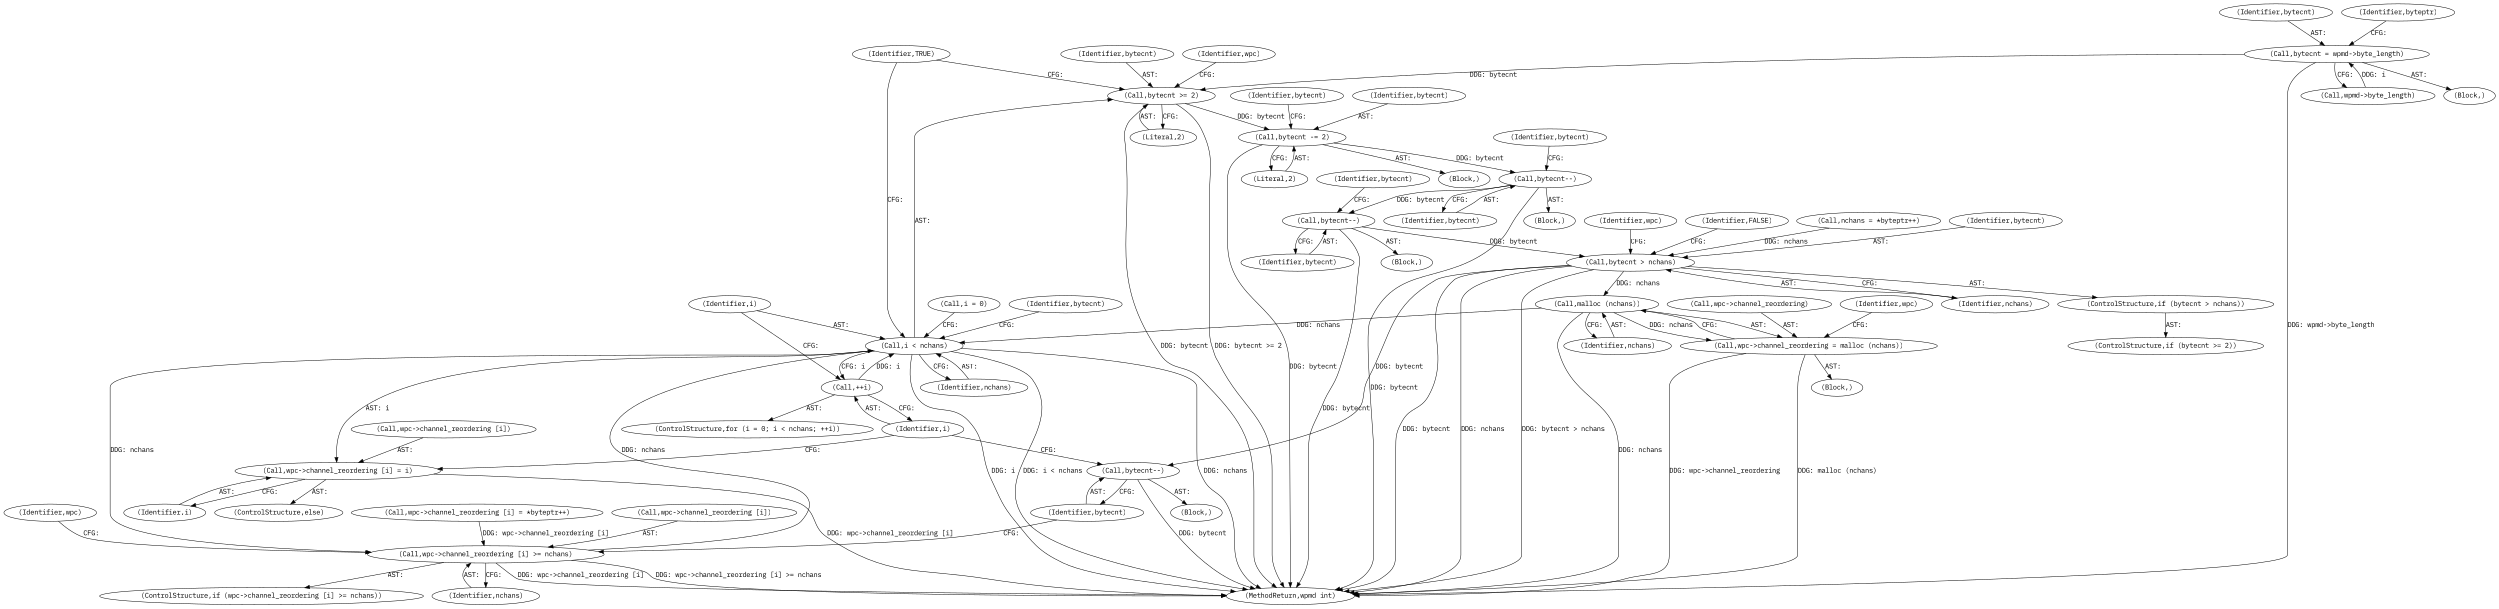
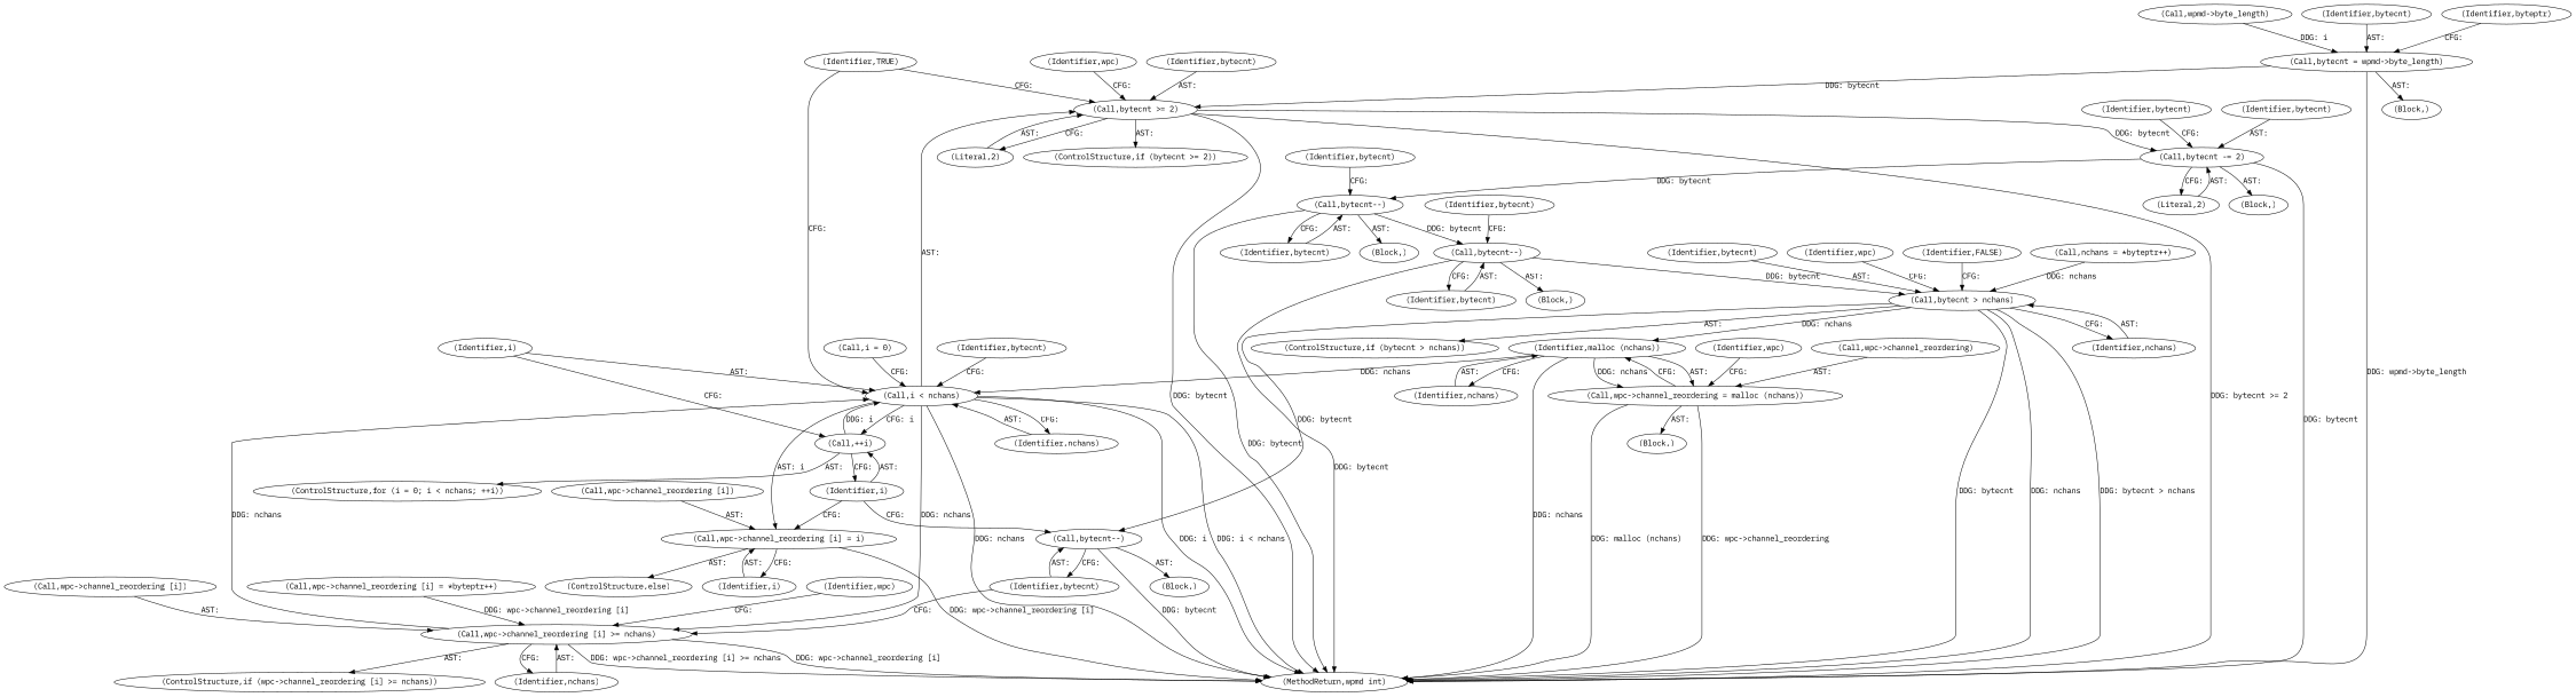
  digraph {
    fontname="IBM Plex Mono"
    node [fontname="IBM Plex Mono"]
    edge [fontname="IBM Plex Mono"]
    n1 [label="(Call,bytecnt = wpmd->byte_length)"]
    n2 [label="(Call,bytecnt >= 2)"]
    n3 [label="(Call,wpmd->byte_length)"]
    n4 [label="(MethodReturn,wpmd int)"]
    n5 [label="(Block,)"]
    n6 [label="(Call,bytecnt -= 2)"]
    n7 [label="(Literal,2)"]
    n8 [label="(ControlStructure,if (bytecnt >= 2))"]
    n9 [label="(Call,bytecnt--)"]
    n10 [label="(Block,)"]
    n11 [label="(Literal,2)"]
    n12 [label="(Call,bytecnt--)"]
    n13 [label="(Identifier,bytecnt)"]
    n14 [label="(Block,)"]
    n15 [label="(Call,bytecnt > nchans)"]
    n16 [label="(Block,)"]
    n17 [label="(Identifier,bytecnt)"]
-   n18 [label="(Call,malloc (nchans))"]
+   n18 [label="(Identifier,malloc (nchans))"]
    n19 [label="(Call,bytecnt--)"]
    n20 [label="(ControlStructure,if (bytecnt > nchans))"]
    n21 [label="(Identifier,nchans)"]
    n22 [label="(Call,wpc->channel_reordering = malloc (nchans))"]
    n23 [label="(Call,i < nchans)"]
    n24 [label="(Identifier,nchans)"]
    n25 [label="(Identifier,bytecnt)"]
    n26 [label="(Block,)"]
    n27 [label="(Block,)"]
    n28 [label="(Call,++i)"]
    n29 [label="(Call,wpc->channel_reordering [i] >= nchans)"]
    n30 [label="(Call,wpc->channel_reordering [i] = i)"]
    n31 [label="(Identifier,nchans)"]
    n32 [label="(ControlStructure,for (i = 0; i < nchans; ++i))"]
    n33 [label="(Identifier,i)"]
    n34 [label="(ControlStructure,if (wpc->channel_reordering [i] >= nchans))"]
    n35 [label="(Identifier,nchans)"]
    n36 [label="(ControlStructure,else)"]
    n37 [label="(Identifier,i)"]
    n38 [label="(Identifier,bytecnt)"]
    n39 [label="(Identifier,wpc)"]
    n40 [label="(Identifier,bytecnt)"]
    n41 [label="(Identifier,wpc)"]
    n42 [label="(Identifier,bytecnt)"]
    n43 [label="(Identifier,bytecnt)"]
    n44 [label="(Identifier,bytecnt)"]
    n45 [label="(Identifier,bytecnt)"]
    n46 [label="(Identifier,TRUE)"]
    n47 [label="(Identifier,FALSE)"]
    n48 [label="(Call,wpc->channel_reordering)"]
    n49 [label="(Identifier,bytecnt)"]
    n50 [label="(Identifier,wpc)"]
    n51 [label="(Identifier,wpc)"]
    n52 [label="(Call,i = 0)"]
    n53 [label="(Identifier,i)"]
    n54 [label="(Call,nchans = *byteptr++)"]
    n55 [label="(Call,wpc->channel_reordering [i])"]
    n56 [label="(Call,wpc->channel_reordering [i] = *byteptr++)"]
    n57 [label="(Call,wpc->channel_reordering [i])"]
    n58 [label="(Identifier,bytecnt)"]
    n59 [label="(Identifier,byteptr)"]
    n1 -> n2 [label="DDG: bytecnt"]
-   n1 -> n3 [label="CFG: "]
    n1 -> n4 [label="DDG: wpmd->byte_length"]
    n1 -> n5 [label="AST: "]
    n2 -> n4 [label="DDG: bytecnt >= 2"]
    n2 -> n4 [label="DDG: bytecnt"]
    n2 -> n6 [label="DDG: bytecnt"]
    n2 -> n7 [label="CFG: "]
-   n20 -> n8 [label="AST: "]
+   n2 -> n8 [label="AST: "]
    n3 -> n1 [label="DDG: i"]
    n6 -> n4 [label="DDG: bytecnt"]
    n6 -> n9 [label="DDG: bytecnt"]
    n6 -> n10 [label="AST: "]
    n6 -> n11 [label="CFG: "]
    n7 -> n2 [label="AST: "]
    n9 -> n4 [label="DDG: bytecnt"]
    n9 -> n12 [label="DDG: bytecnt"]
    n9 -> n13 [label="CFG: "]
    n9 -> n14 [label="AST: "]
    n11 -> n6 [label="AST: "]
    n12 -> n4 [label="DDG: bytecnt"]
    n12 -> n15 [label="DDG: bytecnt"]
    n12 -> n16 [label="AST: "]
    n12 -> n17 [label="CFG: "]
    n13 -> n9 [label="AST: "]
    n15 -> n4 [label="DDG: bytecnt"]
    n15 -> n4 [label="DDG: nchans"]
    n15 -> n4 [label="DDG: bytecnt > nchans"]
    n15 -> n18 [label="DDG: nchans"]
    n15 -> n19 [label="DDG: bytecnt"]
    n15 -> n20 [label="AST: "]
    n15 -> n21 [label="CFG: "]
    n17 -> n12 [label="AST: "]
    n18 -> n4 [label="DDG: nchans"]
    n18 -> n22 [label="AST: "]
    n18 -> n22 [label="DDG: nchans"]
    n18 -> n23 [label="DDG: nchans"]
    n18 -> n24 [label="CFG: "]
    n19 -> n4 [label="DDG: bytecnt"]
    n19 -> n25 [label="CFG: "]
    n19 -> n26 [label="AST: "]
    n21 -> n15 [label="AST: "]
    n22 -> n4 [label="DDG: wpc->channel_reordering"]
    n22 -> n4 [label="DDG: malloc (nchans)"]
    n22 -> n18 [label="CFG: "]
    n22 -> n27 [label="AST: "]
    n23 -> n2 [label="AST: "]
    n23 -> n4 [label="DDG: i < nchans"]
    n23 -> n4 [label="DDG: nchans"]
    n23 -> n4 [label="DDG: i"]
    n23 -> n28 [label="CFG: i"]
    n23 -> n29 [label="DDG: nchans"]
    n23 -> n30 [label="AST: i"]
    n23 -> n31 [label="CFG: "]
    n24 -> n18 [label="AST: "]
    n25 -> n19 [label="AST: "]
    n25 -> n29 [label="CFG: "]
    n28 -> n23 [label="DDG: i"]
    n28 -> n32 [label="AST: "]
    n28 -> n33 [label="CFG: "]
    n29 -> n4 [label="DDG: wpc->channel_reordering [i]"]
    n29 -> n4 [label="DDG: wpc->channel_reordering [i] >= nchans"]
    n29 -> n23 [label="DDG: nchans"]
    n29 -> n34 [label="AST: "]
    n29 -> n35 [label="CFG: "]
    n30 -> n4 [label="DDG: wpc->channel_reordering [i]"]
    n30 -> n36 [label="AST: "]
    n30 -> n37 [label="CFG: "]
    n31 -> n23 [label="AST: "]
    n33 -> n19 [label="CFG: "]
    n33 -> n28 [label="AST: "]
    n33 -> n30 [label="CFG: "]
    n35 -> n29 [label="AST: "]
    n37 -> n30 [label="AST: "]
    n38 -> n2 [label="AST: "]
    n39 -> n29 [label="CFG: "]
    n40 -> n23 [label="CFG: "]
    n41 -> n15 [label="CFG: "]
    n42 -> n12 [label="CFG: "]
    n43 -> n6 [label="CFG: "]
    n44 -> n6 [label="AST: "]
    n45 -> n9 [label="CFG: "]
    n46 -> n2 [label="CFG: "]
    n46 -> n23 [label="CFG: "]
    n47 -> n15 [label="CFG: "]
    n48 -> n22 [label="AST: "]
    n49 -> n1 [label="AST: "]
    n50 -> n22 [label="CFG: "]
    n51 -> n2 [label="CFG: "]
    n52 -> n23 [label="CFG: "]
    n53 -> n23 [label="AST: "]
    n53 -> n28 [label="CFG: "]
    n54 -> n15 [label="DDG: nchans"]
    n55 -> n29 [label="AST: "]
    n56 -> n29 [label="DDG: wpc->channel_reordering [i]"]
    n57 -> n30 [label="AST: "]
    n58 -> n15 [label="AST: "]
    n59 -> n1 [label="CFG: "]
  }
